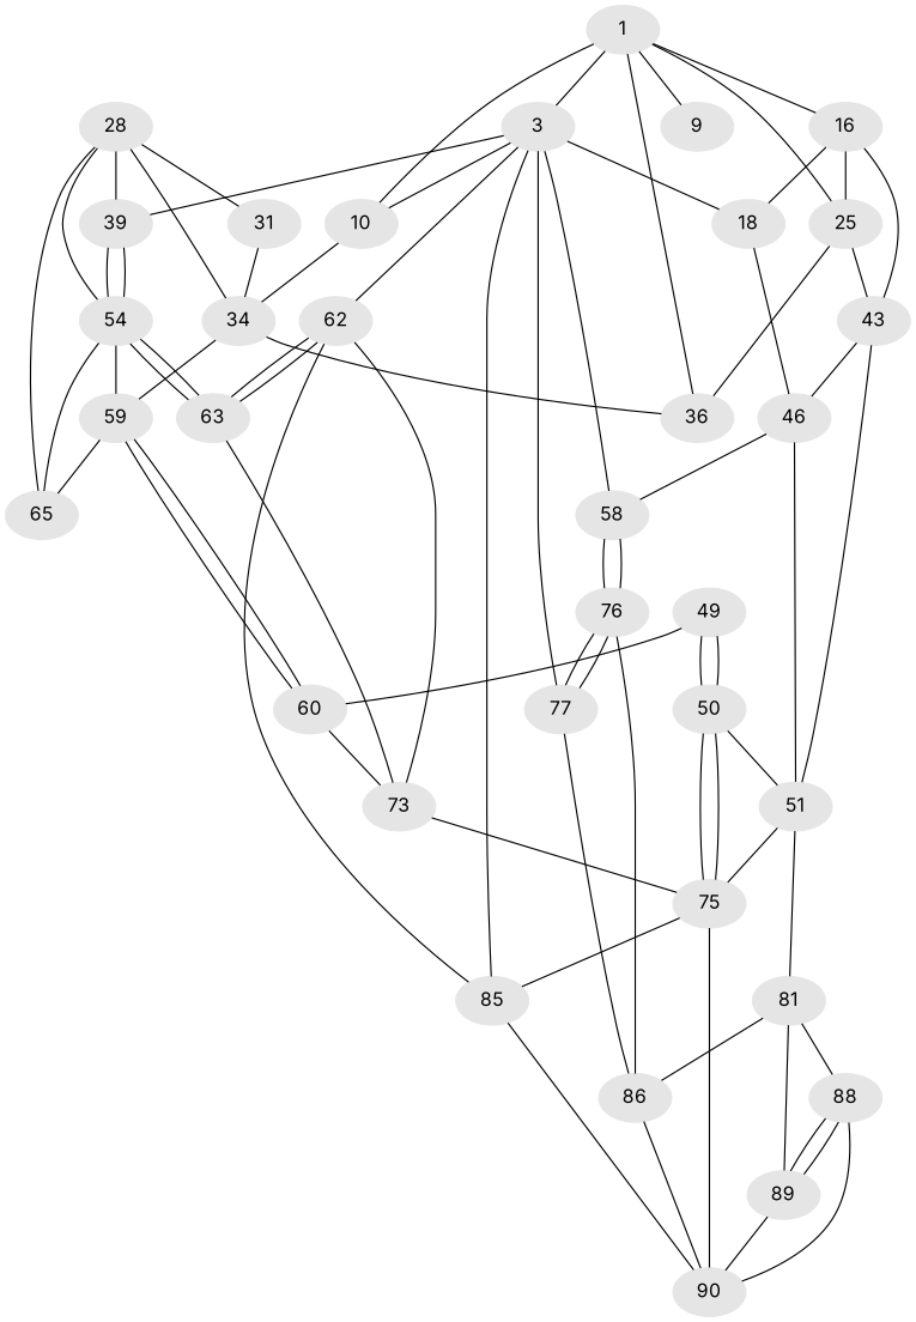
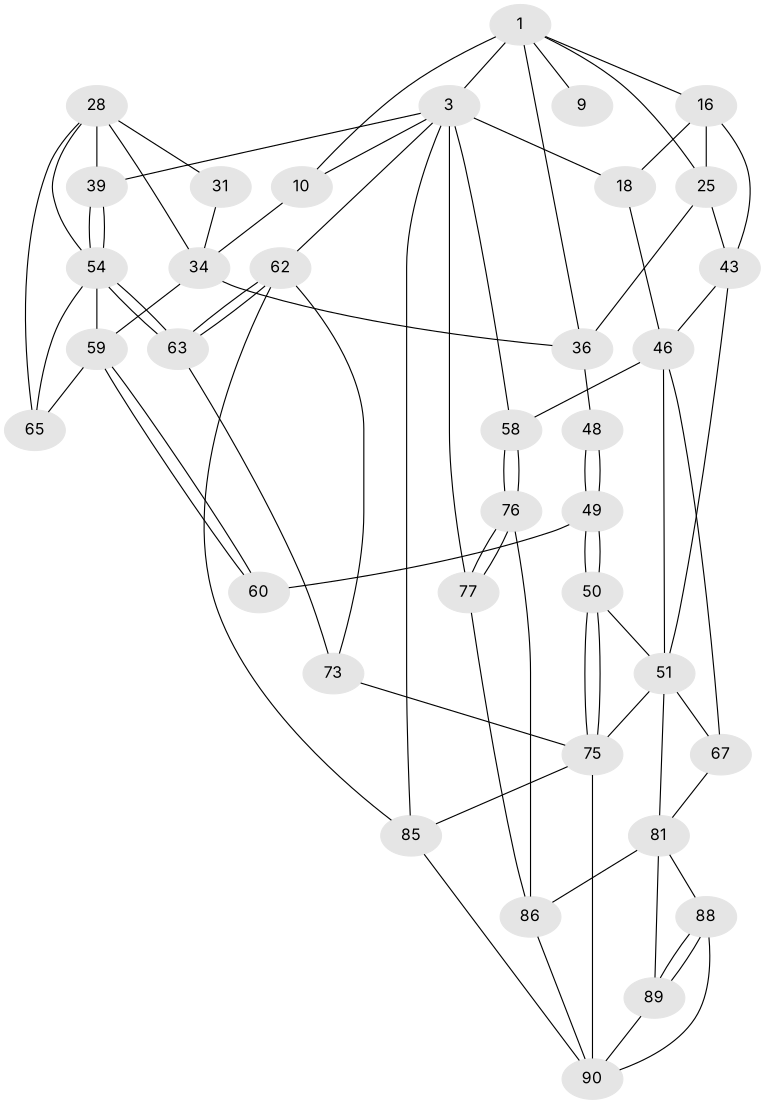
  graph {
    fontname=Inter
    node [color=gray90 fontname=Inter style=filled]
    edge [fontname=Inter]
    1 [super="+2+7"]
    3 [super="+4+61+13"]
    9
    10 [super="+11"]
    16 [super="+17"]
    25 [super="+26+38"]
    36 [super="+37+41"]
    n8 [label=18 super="+23"]
    39
    58
    62 [super="+84"]
    77
    85 [super="+94"]
    34 [super="+35+40"]
    43 [super="+44"]
+   48
    46 [super="+47+64"]
    54 [super="+55"]
    76
    63 [super="+72"]
    73 [super="+74"]
    86 [super="+93"]
    90 [super="+91"]
    59 [super="+66"]
    51 [super="+52+69"]
+   67 [super="+70"]
    28 [super="+32+29"]
    31
    65
    60
    49
    75 [super="+78"]
    81 [super="+82+87"]
    50
    88
    89
    1 -- 3
    1 -- 9
    1 -- 10 [weight=2]
    1 -- 16
    1 -- 25
    1 -- 36
    3 -- 10
    3 -- n8
    3 -- 39
    3 -- 58
    3 -- 62
    3 -- 77 [weight=2]
    3 -- 85
    10 -- 34
    16 -- 25 [weight=2]
    16 -- n8 [weight=2]
    16 -- 43
    25 -- 36
    25 -- 43 [weight=2]
+   36 -- 48 [weight=2]
    n8 -- 46
    39 -- 54
    39 -- 54
    58 -- 76
    58 -- 76
    62 -- 85
    62 -- 63
    62 -- 63
    62 -- 73
    77 -- 86
    85 -- 90
    34 -- 36
    34 -- 59
    43 -- 46
    43 -- 51
+   48 -- 49
+   48 -- 49
    46 -- 58
    46 -- 51
+   46 -- 67
    54 -- 63 [weight=2]
    54 -- 63
    54 -- 59
    54 -- 65
    76 -- 77
    76 -- 77
    76 -- 86
    63 -- 73
    73 -- 75
    86 -- 90
    59 -- 65
    59 -- 60
    59 -- 60
+   51 -- 67
    51 -- 75
    51 -- 81
+   67 -- 81
    28 -- 39
    28 -- 34
    28 -- 54
    28 -- 31
    28 -- 65
    31 -- 34
-   60 -- 73
    49 -- 60
    49 -- 50
    49 -- 50
    75 -- 85
    75 -- 90
    81 -- 86
    81 -- 88
    81 -- 89
    50 -- 51
    50 -- 75
    50 -- 75
    88 -- 90
    88 -- 89
    88 -- 89
    89 -- 90
  }
